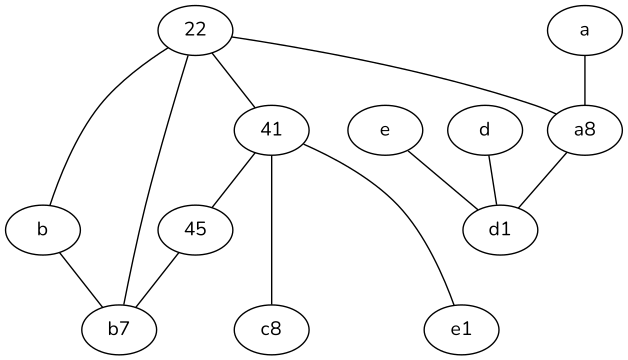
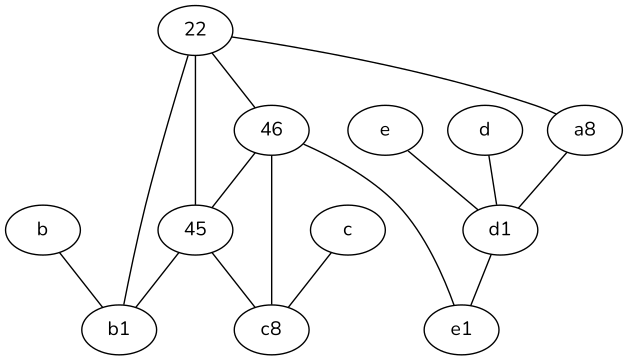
  graph {
    fontname=Nunito
    node [fontname=Nunito labelfontsize=50]
    edge [fontname=Nunito]
    n1 [label=a8]
-   a
    d1
    n4 [label=c8]
    45
-   b1 [label=b7]
-   41
+   b1
+   41 [label=46]
    e1
    22
    e
    d
    b
+   c
    n1 -- d1
-   a -- n1
+   d1 -- e1
+   45 -- n4
    45 -- b1
    41 -- n4
    41 -- 45
    41 -- e1
    22 -- n1
-   22 -- b
+   22 -- 45
    22 -- b1
    22 -- 41
    e -- d1
    d -- d1
    b -- b1
+   c -- n4
  }
